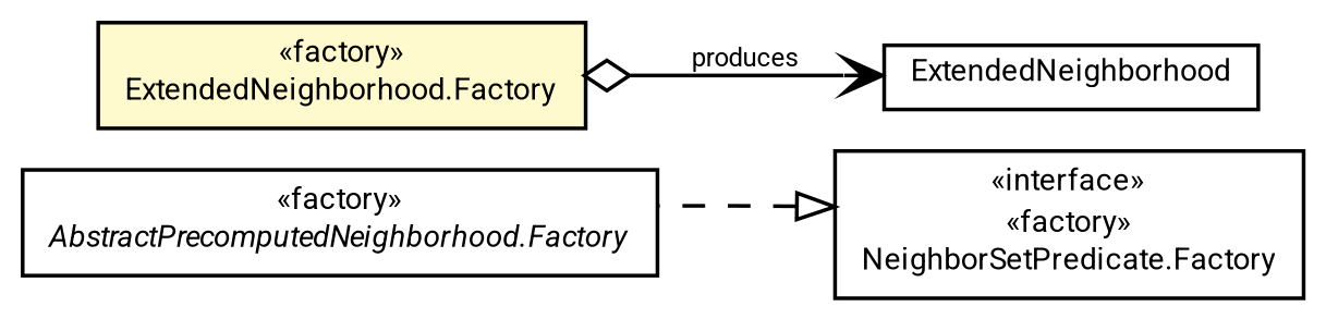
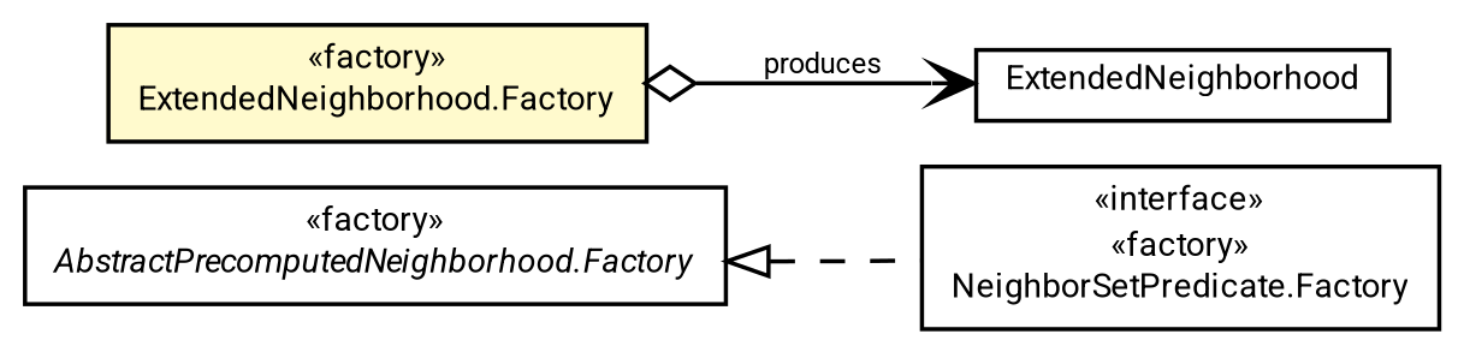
  digraph {
    nodesep=0.15
    rankdir=LR
    ranksep=0.25
    node [fontcolor=black fontname=Roboto fontsize=8 margin=0 shape=plaintext]
    edge [color=black fontname=Roboto fontsize=7 labelfontname=Roboto labelfontsize=7]
    n1 [height=0 label=<<table title="de.lmu.ifi.dbs.elki.algorithm.outlier.spatial.neighborhood.AbstractPrecomputedNeighborhood.Factory" border="0" cellborder="1" cellspacing="0" cellpadding="2" href="AbstractPrecomputedNeighborhood.Factory.html" target="_parent"> 		<tr><td><table border="0" cellspacing="0" cellpadding="1"> 		<tr><td align="center" balign="center"> &#171;factory&#187; </td></tr> 		<tr><td align="center" balign="center"> <font face="Roboto"><i>AbstractPrecomputedNeighborhood.Factory</i></font> </td></tr> 		</table></td></tr> 		</table>> width=0]
    n2 [height=0 label=<<table title="de.lmu.ifi.dbs.elki.algorithm.outlier.spatial.neighborhood.ExtendedNeighborhood.Factory" border="0" cellborder="1" cellspacing="0" cellpadding="2" bgcolor="lemonChiffon" href="ExtendedNeighborhood.Factory.html" target="_parent"> 		<tr><td><table border="0" cellspacing="0" cellpadding="1"> 		<tr><td align="center" balign="center"> &#171;factory&#187; </td></tr> 		<tr><td align="center" balign="center"> <font face="Roboto">ExtendedNeighborhood.Factory</font> </td></tr> 		</table></td></tr> 		</table>> width=0]
    n3 [height=0 label=<<table title="de.lmu.ifi.dbs.elki.algorithm.outlier.spatial.neighborhood.ExtendedNeighborhood" border="0" cellborder="1" cellspacing="0" cellpadding="2" href="ExtendedNeighborhood.html" target="_parent"> 		<tr><td><table border="0" cellspacing="0" cellpadding="1"> 		<tr><td align="center" balign="center"> <font face="Roboto">ExtendedNeighborhood</font> </td></tr> 		</table></td></tr> 		</table>> width=0]
    n4 [height=0 label=<<table title="de.lmu.ifi.dbs.elki.algorithm.outlier.spatial.neighborhood.NeighborSetPredicate.Factory" border="0" cellborder="1" cellspacing="0" cellpadding="2" href="NeighborSetPredicate.Factory.html" target="_parent"> 		<tr><td><table border="0" cellspacing="0" cellpadding="1"> 		<tr><td align="center" balign="center"> &#171;interface&#187; </td></tr> 		<tr><td align="center" balign="center"> &#171;factory&#187; </td></tr> 		<tr><td align="center" balign="center"> <font face="Roboto">NeighborSetPredicate.Factory</font> </td></tr> 		</table></td></tr> 		</table>> width=0]
    n2 -> n3 [arrowhead=open arrowtail=ediamond dir=both label=produces weight=3]
-   n4 -> n1 [arrowtail=empty dir=back style=dashed weight=9]
+   n1 -> n4 [arrowtail=empty dir=back style=dashed weight=9]
  }
